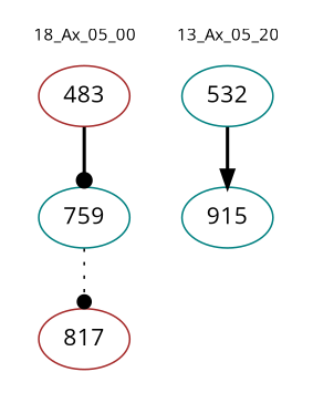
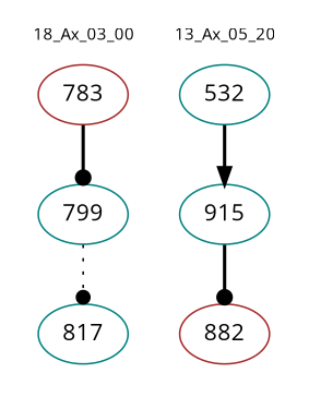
  digraph {
    fontname="Open Sans"
    node [color=brown fontname="Open Sans"]
    edge [arrowhead=dot color=black fontname="Open Sans" style=bold]
-   n1 [label=483]
-   n2 [color=teal label=759]
-   n3 [label=817]
+   n1 [label=783]
+   n2 [color=teal label=799]
+   n3 [color=teal label=817]
    n4 [color=teal label=532]
    n5 [color=teal label=915]
+   n6 [label=882]
    subgraph cluster_1 {
      color=white
      fontsize=10
-     label="18_Ax_05_00"
+     label="18_Ax_03_00"
      n1
      n2
      n3
    }
    subgraph cluster_2 {
      color=white
      fontsize=10
      label="13_Ax_05_20"
      n4
      n5
+     n6
    }
    n1 -> n2
    n2 -> n3 [style=dotted]
    n4 -> n5 [arrowhead=normal]
+   n5 -> n6
  }
